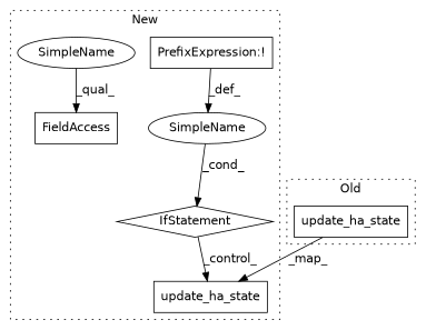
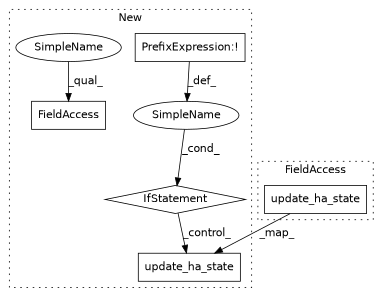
  digraph {
    fontname="DejaVu Sans"
    node [a=32 fontname="DejaVu Sans" l=17 s=3236 shape=box]
    edge [fontname="DejaVu Sans"]
    n1 [label=update_ha_state s=3299]
    n2 [a=25 l="4,2" label=IfStatement s="3231,3255" shape=diamond]
    n3 [a=42 label=SimpleName shape=ellipse l="" s=""]
    n4 [a=22 l=19 label=FieldAccess]
    n5 [a=38 l=1 label="PrefixExpression:!" s=3235]
    n6 [a=42 l=4 label=SimpleName shape=ellipse]
    n7 [label=update_ha_state s=1888]
    subgraph cluster_1 {
      label=New
      style=dotted
      n1
      n2
      n3
      n4
      n5
      n6
    }
    subgraph cluster_2 {
-     label=Old
+     label=FieldAccess
      style=dotted
      n7
    }
    n2 -> n1 [label=_control_]
    n3 -> n2 [label=_cond_]
    n5 -> n3 [label=_def_]
    n6 -> n4 [label=_qual_]
    n7 -> n1 [label=_map_]
  }
